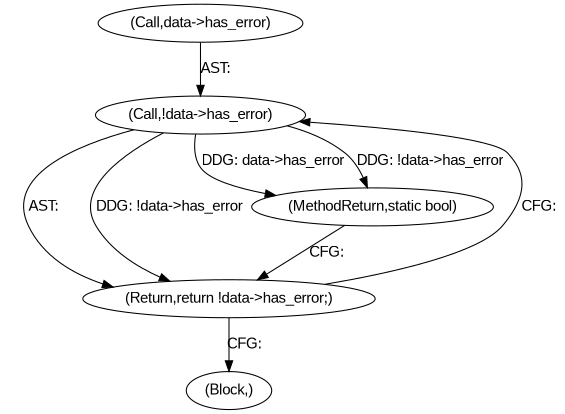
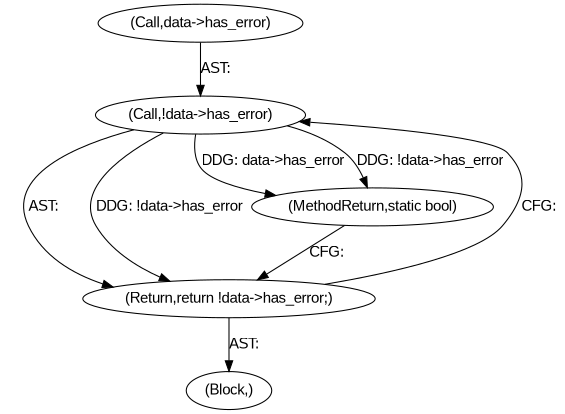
  digraph {
    fontname="Liberation Sans"
    node [fontname="Liberation Sans"]
    edge [fontname="Liberation Sans"]
    n1 [label="(Call,!data->has_error)"]
    n2 [label="(Return,return !data->has_error;)"]
    n3 [label="(MethodReturn,static bool)"]
    n4 [label="(Block,)"]
    n5 [label="(Call,data->has_error)"]
    n1 -> n2 [label="AST: "]
    n1 -> n2 [label="DDG: !data->has_error"]
    n1 -> n3 [label="DDG: data->has_error"]
    n1 -> n3 [label="DDG: !data->has_error"]
    n2 -> n1 [label="CFG: "]
-   n2 -> n4 [label="CFG: "]
+   n2 -> n4 [label="AST: "]
    n3 -> n2 [label="CFG: "]
    n5 -> n1 [label="AST: "]
  }
